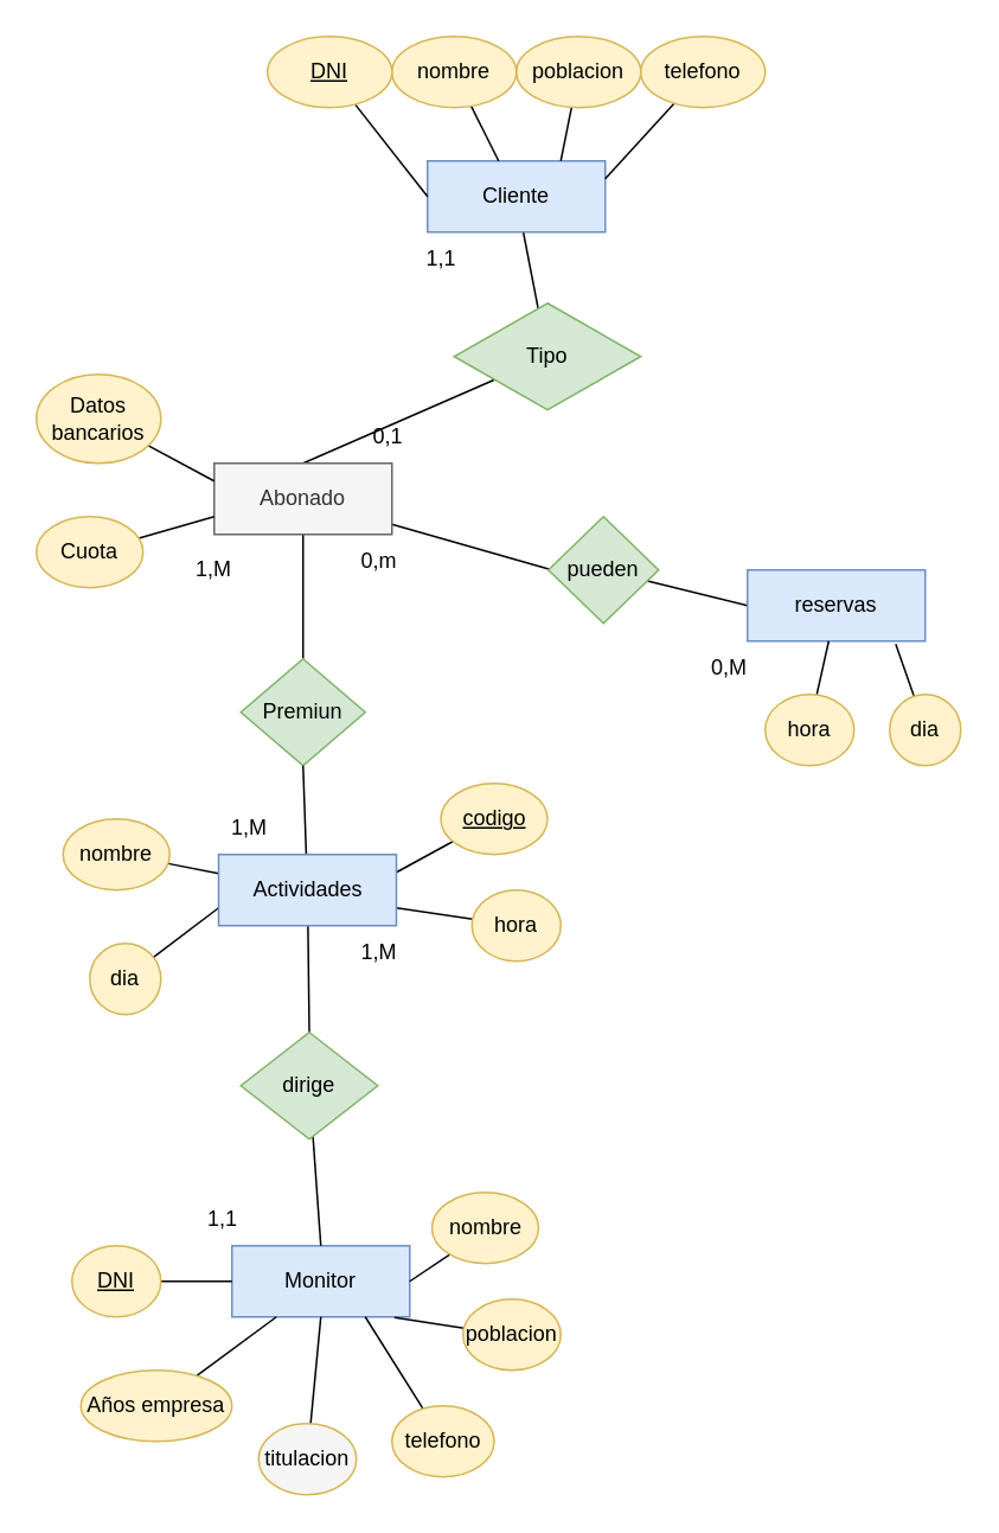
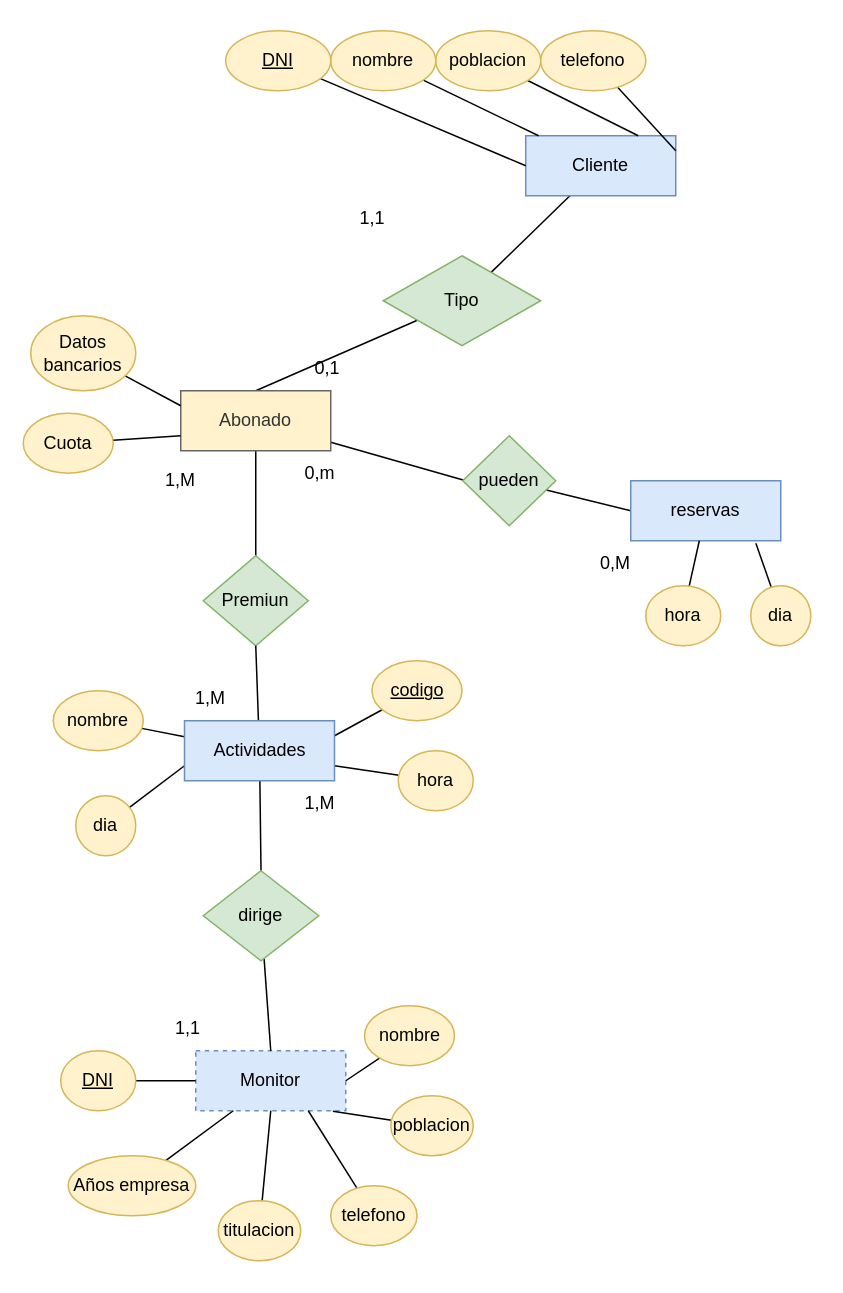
  <mxCell id="0" />
  <mxCell id="1" parent="0" />
  <mxCell id="2" style="edgeStyle=none;rounded=0;orthogonalLoop=1;jettySize=auto;html=1;endArrow=none;endFill=0;" parent="1" source="3" target="13" edge="1"><mxGeometry relative="1" as="geometry"><mxPoint x="180" y="200" as="targetPoint" /></mxGeometry></mxCell>
- <mxCell id="3" value="Cliente" style="whiteSpace=wrap;html=1;align=center;fillColor=#dae8fc;strokeColor=#6c8ebf;" parent="1" vertex="1"><mxGeometry x="240" y="90" width="100" height="40" as="geometry" /></mxCell>
+ <mxCell id="3" value="Cliente" style="whiteSpace=wrap;html=1;align=center;fillColor=#dae8fc;strokeColor=#6c8ebf;" parent="1" vertex="1"><mxGeometry x="350" y="90" width="100" height="40" as="geometry" /></mxCell>
  <mxCell id="4" style="edgeStyle=none;rounded=0;orthogonalLoop=1;jettySize=auto;html=1;entryX=0.75;entryY=0;entryDx=0;entryDy=0;endArrow=none;endFill=0;" parent="1" source="5" target="3" edge="1"><mxGeometry relative="1" as="geometry" /></mxCell>
  <mxCell id="5" value="poblacion" style="ellipse;whiteSpace=wrap;html=1;align=center;fillColor=#fff2cc;strokeColor=#d6b656;" parent="1" vertex="1"><mxGeometry x="290" y="20" width="70" height="40" as="geometry" /></mxCell>
  <mxCell id="6" style="edgeStyle=none;rounded=0;orthogonalLoop=1;jettySize=auto;html=1;endArrow=none;endFill=0;" parent="1" source="7" target="3" edge="1"><mxGeometry relative="1" as="geometry" /></mxCell>
  <mxCell id="7" value="nombre" style="ellipse;whiteSpace=wrap;html=1;align=center;fillColor=#fff2cc;strokeColor=#d6b656;" parent="1" vertex="1"><mxGeometry x="220" y="20" width="70" height="40" as="geometry" /></mxCell>
  <mxCell id="8" style="edgeStyle=none;rounded=0;orthogonalLoop=1;jettySize=auto;html=1;entryX=1;entryY=0.25;entryDx=0;entryDy=0;endArrow=none;endFill=0;" parent="1" source="9" target="3" edge="1"><mxGeometry relative="1" as="geometry" /></mxCell>
  <mxCell id="9" value="telefono" style="ellipse;whiteSpace=wrap;html=1;align=center;fillColor=#fff2cc;strokeColor=#d6b656;" parent="1" vertex="1"><mxGeometry x="360" y="20" width="70" height="40" as="geometry" /></mxCell>
  <mxCell id="10" style="rounded=0;orthogonalLoop=1;jettySize=auto;html=1;entryX=0;entryY=0.5;entryDx=0;entryDy=0;endArrow=none;endFill=0;" parent="1" source="11" target="3" edge="1"><mxGeometry relative="1" as="geometry" /></mxCell>
  <mxCell id="11" value="DNI" style="ellipse;whiteSpace=wrap;html=1;align=center;fontStyle=4;fillColor=#fff2cc;strokeColor=#d6b656;" parent="1" vertex="1"><mxGeometry x="150" y="20" width="70" height="40" as="geometry" /></mxCell>
  <mxCell id="12" style="edgeStyle=none;rounded=0;orthogonalLoop=1;jettySize=auto;html=1;entryX=0.5;entryY=0;entryDx=0;entryDy=0;endArrow=none;endFill=0;" parent="1" source="13" target="16" edge="1"><mxGeometry relative="1" as="geometry" /></mxCell>
  <mxCell id="13" value="Tipo" style="shape=rhombus;perimeter=rhombusPerimeter;whiteSpace=wrap;html=1;align=center;fillColor=#d5e8d4;strokeColor=#82b366;" parent="1" vertex="1"><mxGeometry x="255" y="170" width="105" height="60" as="geometry" /></mxCell>
  <mxCell id="14" style="edgeStyle=none;rounded=0;orthogonalLoop=1;jettySize=auto;html=1;entryX=0.5;entryY=0;entryDx=0;entryDy=0;endArrow=none;endFill=0;" parent="1" source="16" target="42" edge="1"><mxGeometry relative="1" as="geometry"><mxPoint x="170" y="370" as="targetPoint" /></mxGeometry></mxCell>
  <mxCell id="15" style="edgeStyle=none;rounded=0;orthogonalLoop=1;jettySize=auto;html=1;endArrow=none;endFill=0;" parent="1" source="16" edge="1"><mxGeometry relative="1" as="geometry"><mxPoint x="310" y="320" as="targetPoint" /></mxGeometry></mxCell>
- <mxCell id="16" value="Abonado" style="whiteSpace=wrap;html=1;align=center;fillColor=#f5f5f5;strokeColor=#666666;fontColor=#333333;" parent="1" vertex="1"><mxGeometry x="120" y="260" width="100" height="40" as="geometry" /></mxCell>
+ <mxCell id="16" value="Abonado" style="whiteSpace=wrap;html=1;align=center;fillColor=#fff2cc;strokeColor=#666666;fontColor=#333333;" parent="1" vertex="1"><mxGeometry x="120" y="260" width="100" height="40" as="geometry" /></mxCell>
  <mxCell id="17" style="edgeStyle=none;rounded=0;orthogonalLoop=1;jettySize=auto;html=1;entryX=0;entryY=0.25;entryDx=0;entryDy=0;endArrow=none;endFill=0;" parent="1" source="18" target="16" edge="1"><mxGeometry relative="1" as="geometry" /></mxCell>
  <mxCell id="18" value="Datos bancarios" style="ellipse;whiteSpace=wrap;html=1;align=center;fillColor=#fff2cc;strokeColor=#d6b656;" parent="1" vertex="1"><mxGeometry x="20" y="210" width="70" height="50" as="geometry" /></mxCell>
  <mxCell id="19" style="edgeStyle=none;rounded=0;orthogonalLoop=1;jettySize=auto;html=1;entryX=0;entryY=0.75;entryDx=0;entryDy=0;endArrow=none;endFill=0;" parent="1" source="20" target="16" edge="1"><mxGeometry relative="1" as="geometry" /></mxCell>
- <mxCell id="20" value="Cuota" style="ellipse;whiteSpace=wrap;html=1;align=center;fillColor=#fff2cc;strokeColor=#d6b656;" parent="1" vertex="1"><mxGeometry x="20" y="290" width="60" height="40" as="geometry" /></mxCell>
- <mxCell id="21" value="Monitor" style="whiteSpace=wrap;html=1;align=center;fillColor=#dae8fc;strokeColor=#6c8ebf;" parent="1" vertex="1"><mxGeometry x="130" y="700" width="100" height="40" as="geometry" /></mxCell>
+ <mxCell id="20" value="Cuota" style="ellipse;whiteSpace=wrap;html=1;align=center;fillColor=#fff2cc;strokeColor=#d6b656;" parent="1" vertex="1"><mxGeometry x="15" y="275" width="60" height="40" as="geometry" /></mxCell>
+ <mxCell id="21" value="Monitor" style="whiteSpace=wrap;html=1;align=center;fillColor=#dae8fc;strokeColor=#6c8ebf;dashed=1;" parent="1" vertex="1"><mxGeometry x="130" y="700" width="100" height="40" as="geometry" /></mxCell>
  <mxCell id="22" value="" style="edgeStyle=none;rounded=0;orthogonalLoop=1;jettySize=auto;html=1;endArrow=none;endFill=0;" parent="1" source="23" target="45" edge="1"><mxGeometry relative="1" as="geometry" /></mxCell>
  <mxCell id="23" value="nombre" style="ellipse;whiteSpace=wrap;html=1;align=center;fillColor=#fff2cc;strokeColor=#d6b656;" parent="1" vertex="1"><mxGeometry x="35" y="460" width="60" height="40" as="geometry" /></mxCell>
  <mxCell id="24" style="edgeStyle=none;rounded=0;orthogonalLoop=1;jettySize=auto;html=1;entryX=1;entryY=0.25;entryDx=0;entryDy=0;endArrow=none;endFill=0;" parent="1" source="25" target="45" edge="1"><mxGeometry relative="1" as="geometry"><mxPoint x="202.5" y="485" as="targetPoint" /></mxGeometry></mxCell>
  <mxCell id="25" value="codigo" style="ellipse;whiteSpace=wrap;html=1;align=center;fontStyle=4;fillColor=#fff2cc;strokeColor=#d6b656;" parent="1" vertex="1"><mxGeometry x="247.5" y="440" width="60" height="40" as="geometry" /></mxCell>
  <mxCell id="26" style="edgeStyle=none;rounded=0;orthogonalLoop=1;jettySize=auto;html=1;entryX=0;entryY=0.75;entryDx=0;entryDy=0;endArrow=none;endFill=0;" parent="1" source="27" target="45" edge="1"><mxGeometry relative="1" as="geometry" /></mxCell>
  <mxCell id="27" value="dia" style="ellipse;whiteSpace=wrap;html=1;align=center;fillColor=#fff2cc;strokeColor=#d6b656;" parent="1" vertex="1"><mxGeometry x="50" y="530" width="40" height="40" as="geometry" /></mxCell>
  <mxCell id="28" style="edgeStyle=none;rounded=0;orthogonalLoop=1;jettySize=auto;html=1;entryX=1;entryY=0.75;entryDx=0;entryDy=0;endArrow=none;endFill=0;" parent="1" source="29" target="45" edge="1"><mxGeometry relative="1" as="geometry" /></mxCell>
  <mxCell id="29" value="hora" style="ellipse;whiteSpace=wrap;html=1;align=center;fillColor=#fff2cc;strokeColor=#d6b656;" parent="1" vertex="1"><mxGeometry x="265" y="500" width="50" height="40" as="geometry" /></mxCell>
  <mxCell id="30" style="edgeStyle=none;rounded=0;orthogonalLoop=1;jettySize=auto;html=1;entryX=0;entryY=0.5;entryDx=0;entryDy=0;endArrow=none;endFill=0;" parent="1" source="31" target="21" edge="1"><mxGeometry relative="1" as="geometry" /></mxCell>
  <mxCell id="31" value="DNI" style="ellipse;whiteSpace=wrap;html=1;align=center;fontStyle=4;fillColor=#fff2cc;strokeColor=#d6b656;" parent="1" vertex="1"><mxGeometry x="40" y="700" width="50" height="40" as="geometry" /></mxCell>
  <mxCell id="32" style="edgeStyle=none;rounded=0;orthogonalLoop=1;jettySize=auto;html=1;entryX=1;entryY=0.5;entryDx=0;entryDy=0;endArrow=none;endFill=0;" parent="1" target="21" edge="1"><mxGeometry relative="1" as="geometry"><mxPoint x="253.787" y="704.142" as="sourcePoint" /></mxGeometry></mxCell>
  <mxCell id="33" value="nombre" style="ellipse;whiteSpace=wrap;html=1;align=center;fillColor=#fff2cc;strokeColor=#d6b656;" parent="1" vertex="1"><mxGeometry x="242.5" y="670" width="60" height="40" as="geometry" /></mxCell>
  <mxCell id="34" style="edgeStyle=none;rounded=0;orthogonalLoop=1;jettySize=auto;html=1;entryX=0.914;entryY=1.01;entryDx=0;entryDy=0;entryPerimeter=0;endArrow=none;endFill=0;" parent="1" source="35" target="21" edge="1"><mxGeometry relative="1" as="geometry" /></mxCell>
  <mxCell id="35" value="poblacion" style="ellipse;whiteSpace=wrap;html=1;align=center;fillColor=#fff2cc;strokeColor=#d6b656;" parent="1" vertex="1"><mxGeometry x="260" y="730" width="55" height="40" as="geometry" /></mxCell>
  <mxCell id="36" style="edgeStyle=none;rounded=0;orthogonalLoop=1;jettySize=auto;html=1;entryX=0.75;entryY=1;entryDx=0;entryDy=0;endArrow=none;endFill=0;" parent="1" source="37" target="21" edge="1"><mxGeometry relative="1" as="geometry" /></mxCell>
  <mxCell id="37" value="telefono" style="ellipse;whiteSpace=wrap;html=1;align=center;fillColor=#fff2cc;strokeColor=#d6b656;" parent="1" vertex="1"><mxGeometry x="220" y="790" width="57.5" height="40" as="geometry" /></mxCell>
  <mxCell id="38" style="edgeStyle=none;rounded=0;orthogonalLoop=1;jettySize=auto;html=1;entryX=0.25;entryY=1;entryDx=0;entryDy=0;endArrow=none;endFill=0;" parent="1" source="39" target="21" edge="1"><mxGeometry relative="1" as="geometry" /></mxCell>
  <mxCell id="39" value="Años empresa" style="ellipse;whiteSpace=wrap;html=1;align=center;fillColor=#fff2cc;strokeColor=#d6b656;" parent="1" vertex="1"><mxGeometry x="45" y="770" width="85" height="40" as="geometry" /></mxCell>
  <mxCell id="40" style="edgeStyle=none;rounded=0;orthogonalLoop=1;jettySize=auto;html=1;entryX=0.5;entryY=1;entryDx=0;entryDy=0;endArrow=none;endFill=0;" parent="1" source="41" target="21" edge="1"><mxGeometry relative="1" as="geometry" /></mxCell>
- <mxCell id="41" value="titulacion" style="ellipse;whiteSpace=wrap;html=1;align=center;fillColor=#f5f5f5;strokeColor=#d6b656;" parent="1" vertex="1"><mxGeometry x="145" y="800" width="55" height="40" as="geometry" /></mxCell>
+ <mxCell id="41" value="titulacion" style="ellipse;whiteSpace=wrap;html=1;align=center;fillColor=#fff2cc;strokeColor=#d6b656;" parent="1" vertex="1"><mxGeometry x="145" y="800" width="55" height="40" as="geometry" /></mxCell>
  <mxCell id="42" value="Premiun" style="shape=rhombus;perimeter=rhombusPerimeter;whiteSpace=wrap;html=1;align=center;fillColor=#d5e8d4;strokeColor=#82b366;" parent="1" vertex="1"><mxGeometry x="135" y="370" width="70" height="60" as="geometry" /></mxCell>
  <mxCell id="43" style="edgeStyle=none;rounded=0;orthogonalLoop=1;jettySize=auto;html=1;entryX=0.5;entryY=1;entryDx=0;entryDy=0;endArrow=none;endFill=0;" parent="1" source="45" target="42" edge="1"><mxGeometry relative="1" as="geometry" /></mxCell>
  <mxCell id="44" style="edgeStyle=none;rounded=0;orthogonalLoop=1;jettySize=auto;html=1;entryX=0.5;entryY=0;entryDx=0;entryDy=0;endArrow=none;endFill=0;" parent="1" source="45" target="47" edge="1"><mxGeometry relative="1" as="geometry" /></mxCell>
  <mxCell id="45" value="Actividades" style="whiteSpace=wrap;html=1;align=center;fillColor=#dae8fc;strokeColor=#6c8ebf;" parent="1" vertex="1"><mxGeometry x="122.5" y="480" width="100" height="40" as="geometry" /></mxCell>
  <mxCell id="46" style="edgeStyle=none;rounded=0;orthogonalLoop=1;jettySize=auto;html=1;entryX=0.5;entryY=0;entryDx=0;entryDy=0;endArrow=none;endFill=0;" parent="1" source="47" target="21" edge="1"><mxGeometry relative="1" as="geometry" /></mxCell>
  <mxCell id="47" value="dirige" style="shape=rhombus;perimeter=rhombusPerimeter;whiteSpace=wrap;html=1;align=center;fillColor=#d5e8d4;strokeColor=#82b366;" parent="1" vertex="1"><mxGeometry x="135" y="580" width="77" height="60" as="geometry" /></mxCell>
  <mxCell id="48" style="edgeStyle=none;rounded=0;orthogonalLoop=1;jettySize=auto;html=1;entryX=0;entryY=0.5;entryDx=0;entryDy=0;endArrow=none;endFill=0;" parent="1" source="49" target="50" edge="1"><mxGeometry relative="1" as="geometry" /></mxCell>
  <mxCell id="49" value="pueden" style="shape=rhombus;perimeter=rhombusPerimeter;whiteSpace=wrap;html=1;align=center;fillColor=#d5e8d4;strokeColor=#82b366;" parent="1" vertex="1"><mxGeometry x="308" y="290" width="62" height="60" as="geometry" /></mxCell>
  <mxCell id="50" value="reservas" style="whiteSpace=wrap;html=1;align=center;fillColor=#dae8fc;strokeColor=#6c8ebf;" parent="1" vertex="1"><mxGeometry x="420" y="320" width="100" height="40" as="geometry" /></mxCell>
  <mxCell id="51" style="edgeStyle=none;rounded=0;orthogonalLoop=1;jettySize=auto;html=1;endArrow=none;endFill=0;" parent="1" source="52" target="50" edge="1"><mxGeometry relative="1" as="geometry" /></mxCell>
  <mxCell id="52" value="hora" style="ellipse;whiteSpace=wrap;html=1;align=center;fillColor=#fff2cc;strokeColor=#d6b656;" parent="1" vertex="1"><mxGeometry x="430" y="390" width="50" height="40" as="geometry" /></mxCell>
  <mxCell id="53" style="edgeStyle=none;rounded=0;orthogonalLoop=1;jettySize=auto;html=1;entryX=0.834;entryY=1.04;entryDx=0;entryDy=0;entryPerimeter=0;endArrow=none;endFill=0;" parent="1" source="54" target="50" edge="1"><mxGeometry relative="1" as="geometry" /></mxCell>
  <mxCell id="54" value="dia" style="ellipse;whiteSpace=wrap;html=1;align=center;fillColor=#fff2cc;strokeColor=#d6b656;" parent="1" vertex="1"><mxGeometry x="500" y="390" width="40" height="40" as="geometry" /></mxCell>
  <mxCell id="55" value="1,1" style="text;html=1;strokeColor=none;fillColor=none;align=center;verticalAlign=middle;whiteSpace=wrap;rounded=0;" parent="1" vertex="1"><mxGeometry x="218" y="130" width="60" height="30" as="geometry" /></mxCell>
  <mxCell id="56" value="0,1" style="text;html=1;strokeColor=none;fillColor=none;align=center;verticalAlign=middle;whiteSpace=wrap;rounded=0;" parent="1" vertex="1"><mxGeometry x="188" y="230" width="60" height="30" as="geometry" /></mxCell>
  <mxCell id="57" value="0,m" style="text;html=1;strokeColor=none;fillColor=none;align=center;verticalAlign=middle;whiteSpace=wrap;rounded=0;" parent="1" vertex="1"><mxGeometry x="183" y="300" width="60" height="30" as="geometry" /></mxCell>
  <mxCell id="58" value="0,M" style="text;html=1;strokeColor=none;fillColor=none;align=center;verticalAlign=middle;whiteSpace=wrap;rounded=0;" parent="1" vertex="1"><mxGeometry x="380" y="360" width="60" height="30" as="geometry" /></mxCell>
  <mxCell id="59" value="1,M" style="text;html=1;strokeColor=none;fillColor=none;align=center;verticalAlign=middle;whiteSpace=wrap;rounded=0;" parent="1" vertex="1"><mxGeometry x="90" y="305" width="60" height="30" as="geometry" /></mxCell>
  <mxCell id="60" value="1,M" style="text;html=1;strokeColor=none;fillColor=none;align=center;verticalAlign=middle;whiteSpace=wrap;rounded=0;" parent="1" vertex="1"><mxGeometry x="110" y="450" width="60" height="30" as="geometry" /></mxCell>
  <mxCell id="61" value="1,M" style="text;html=1;strokeColor=none;fillColor=none;align=center;verticalAlign=middle;whiteSpace=wrap;rounded=0;" parent="1" vertex="1"><mxGeometry x="183" y="520" width="60" height="30" as="geometry" /></mxCell>
  <mxCell id="62" value="1,1" style="text;html=1;strokeColor=none;fillColor=none;align=center;verticalAlign=middle;whiteSpace=wrap;rounded=0;" parent="1" vertex="1"><mxGeometry x="95" y="670" width="60" height="30" as="geometry" /></mxCell>
